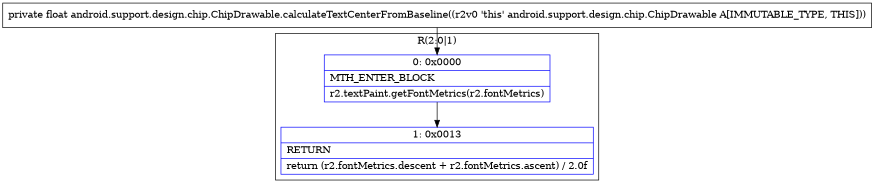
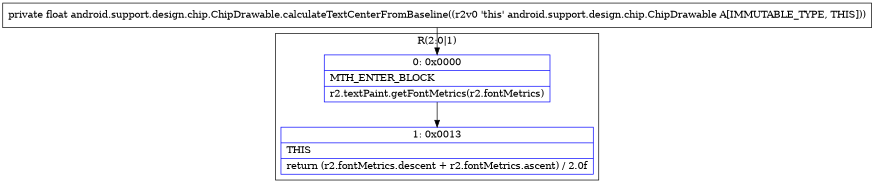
  digraph {
    node [color=blue shape=record]
    n1 [label="{0\:\ 0x0000|MTH_ENTER_BLOCK\l|r2.textPaint.getFontMetrics(r2.fontMetrics)\l}"]
-   n2 [label="{1\:\ 0x0013|RETURN\l|return (r2.fontMetrics.descent + r2.fontMetrics.ascent) \/ 2.0f\l}"]
+   n2 [label="{1\:\ 0x0013|THIS\l|return (r2.fontMetrics.descent + r2.fontMetrics.ascent) \/ 2.0f\l}"]
    n3 [label="{private float android.support.design.chip.ChipDrawable.calculateTextCenterFromBaseline((r2v0 'this' android.support.design.chip.ChipDrawable A[IMMUTABLE_TYPE, THIS])) }" color=""]
    subgraph cluster_1 {
      label="R(2:0|1)"
      n1
      n2
    }
    n1 -> n2
    n3 -> n1
  }
